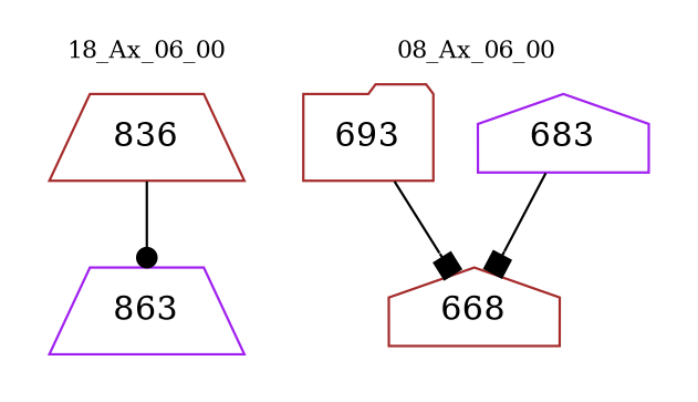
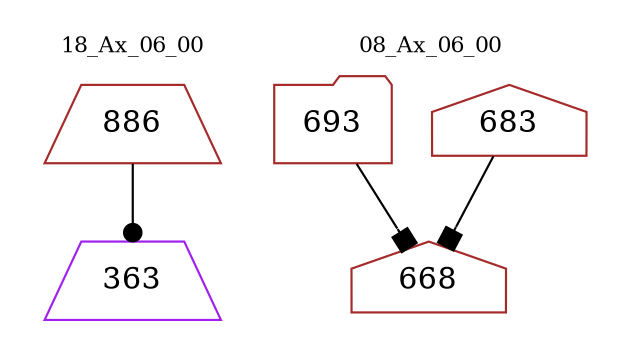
  digraph {
    node [color=brown shape=trapezium]
    edge [arrowhead=box color=black]
-   n1 [label=836]
-   n2 [color=purple label=863]
-   n3 [color=purple label=683 shape=house]
+   n1 [label=886]
+   n2 [color=purple label=363]
+   n3 [label=683 shape=house]
    n4 [label=668 shape=house]
    n5 [label=693 shape=folder]
    subgraph cluster_1 {
      color=white
      fontsize=10
      label="18_Ax_06_00"
      n1
      n2
    }
    subgraph cluster_2 {
      color=white
      fontsize=10
      label="08_Ax_06_00"
      n3
      n4
      n5
    }
    n1 -> n2 [arrowhead=dot]
    n3 -> n4
    n5 -> n4
  }
